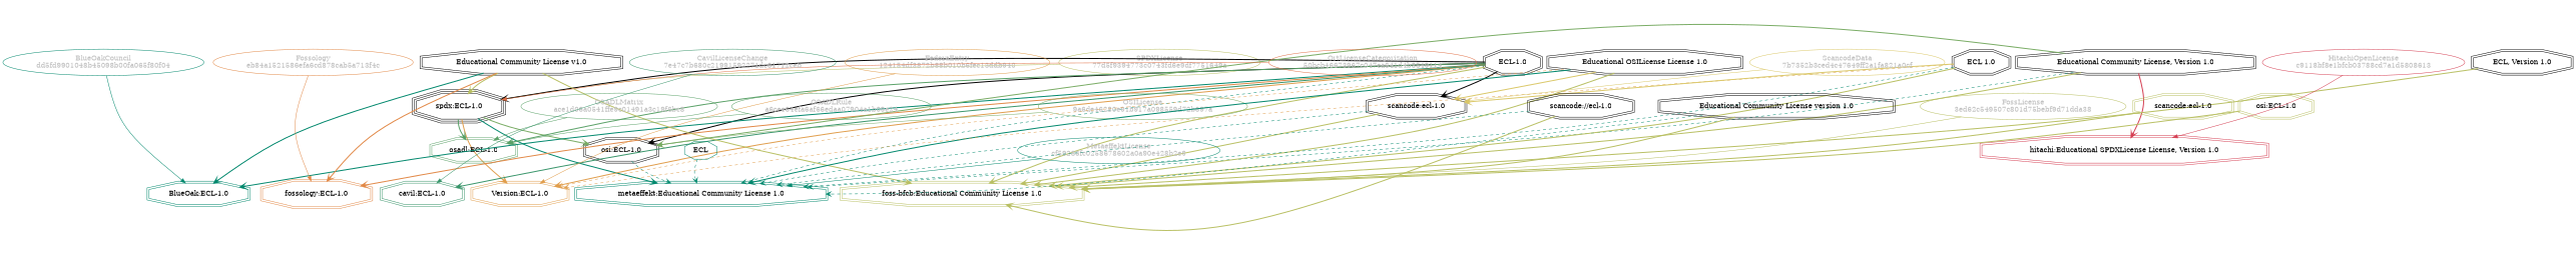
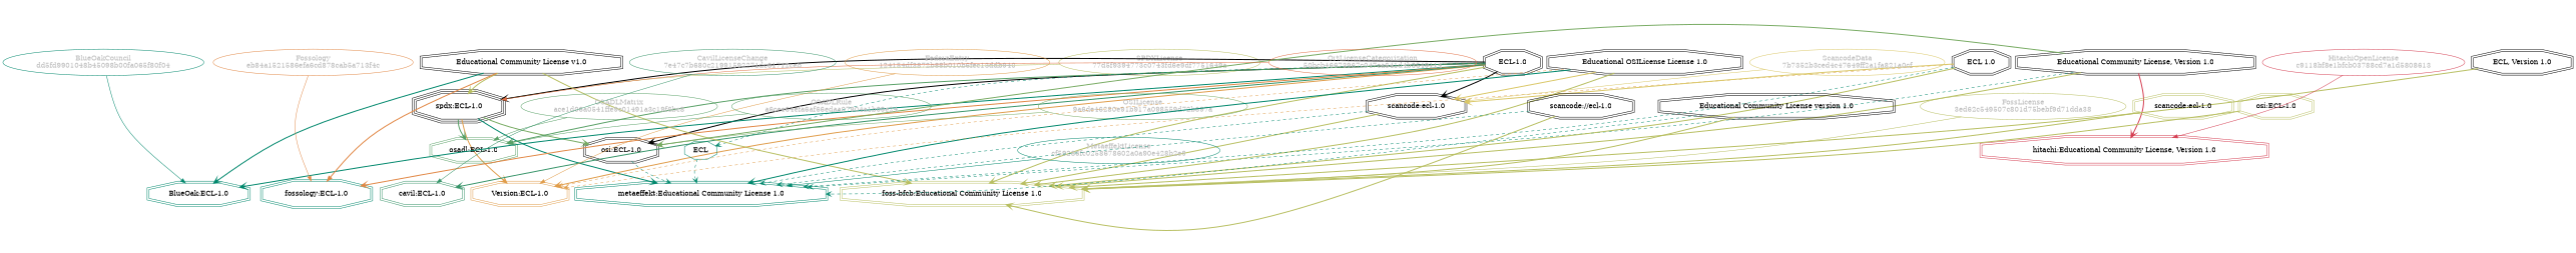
  strict digraph {
    splines=curved
    node [shape=doubleoctagon]
    edge [color="#b8bf62" weight=0.7 arrowhead=vee style=bold]
    n1 [color="#b8bf62" fillcolor="beige;1" fontcolor=gray label="SPDXLicense\n77d5f9394773c0743fd6e9df7751649a" shape=ellipse]
    n2 [label="spdx:ECL-1.0" shape=tripleoctagon]
    n3 [label="osi:ECL-1.0"]
    n4 [color="#e09d4b" label="Version:ECL-1.0"]
    n5 [color="#58a066" label="osadl:ECL-1.0"]
    n6 [color="#00876c" label="metaeffekt:Educational Community License 1.0"]
    n7 [label="ECL-1.0"]
    n8 [color="#00876c" label="BlueOak:ECL-1.0"]
    n9 [label="scancode:ecl-1.0"]
-   n10 [color="#e18745" label="fossology:ECL-1.0"]
+   n10 [color="#00876c" label="fossology:ECL-1.0"]
    n11 [color="#379469" label="cavil:ECL-1.0"]
    n12 [color="#b8bf62" label="foss-bfcb:Educational Community License 1.0"]
    n13 [label="Educational Community License v1.0"]
    n14 [color="#78ab63" fillcolor="beige;1" fontcolor=gray label="OSILicense\n9a6de46280e91b917a098559d72b697a" shape=ellipse]
    n15 [label="Educational Community License, Version 1.0"]
-   n16 [color="#d43d51" label="hitachi:Educational SPDXLicense License, Version 1.0"]
+   n16 [color="#d43d51" label="hitachi:Educational Community License, Version 1.0"]
    n17 [color="#e09d4b" fillcolor="beige;1" fontcolor=gray label="FedoraEntry\n124154df3872b88b010b6fec13ddb940" shape=ellipse]
    n18 [label="Educational OSILicense License 1.0"]
    n19 [label="ECL 1.0"]
    n20 [color="#00876c" fillcolor="beige;1" fontcolor=gray label="BlueOakCouncil\ndd5fd9901048b45098b00fa065f80f04" shape=ellipse]
    n21 [color="#58a066" fillcolor="beige;1" fontcolor=gray label="OSADLRule\na6cee64efa6af66edaa07904a1b09e24" shape=ellipse]
    n22 [color="#58a066" fillcolor="beige;1" fontcolor=gray label="OSADLMatrix\nace1d06a0541ffe9c01491a3c19f6bc8" shape=ellipse]
    n23 [color="#dac767" fillcolor="beige;1" fontcolor=gray label="ScancodeData\n7b7352b3ced4c47649ff2a1fa821a0cf" shape=ellipse]
    n24 [color="#e18745" fillcolor="beige;1" fontcolor=gray label="Fossology\neb84a1521586efa6cd878cab5a713f4c" shape=ellipse]
    n25 [color="#e06f45" fillcolor="beige;1" fontcolor=gray label="OrtLicenseCategorization\n50bcb46673967c047ca641d4b3549114" shape=ellipse]
    n26 [color="#379469" fillcolor="beige;1" fontcolor=gray label="CavilLicenseChange\n7e47c7b680c21991592271dc61712ceb" shape=ellipse]
    n27 [color="#00876c" label=ECL shape=octagon]
    n28 [color="#00876c" fillcolor="beige;1" fontcolor=gray label="MetaeffektLicense\ncf59286fc0258678602a0a90e428b2e9" shape=ellipse]
    n29 [label="ECL, Version 1.0"]
    n30 [label="Educational Community License version 1.0"]
    n31 [color="#b8bf62" fillcolor="beige;1" fontcolor=gray label="FossLicense\n3ed62c549507c801d75bebf9d71dda38" shape=ellipse]
    n32 [color=black label="scancode://ecl-1.0"]
    n33 [color="#b8bf62" label="scancode:ecl-1.0"]
    n34 [color="#b8bf62" label="osi:ECL-1.0"]
    n35 [color="#d43d51" fillcolor="beige;1" fontcolor=gray label="HitachiOpenLicense\nc9118bf8e1bfcb03788cd7a1d5808613" shape=ellipse]
    n1 -> n2 [weight=0.5 arrowhead="" style=""]
    n2 -> n3 [color="#78ab63"]
    n2 -> n4 [color="#e09d4b"]
    n2 -> n5 [color="#58a066"]
    n2 -> n6 [color="#00876c"]
    n3 -> n6 [color="#00876c" style=dashed weight=0.5]
    n7 -> n2 [color=""]
    n7 -> n3 [color=""]
    n7 -> n4 [color="#e09d4b"]
    n7 -> n5 [color="#58a066"]
-   n7 -> n6 [color="#00876c" style=dashed weight=0.5]
+   n7 -> n27 [color="#00876c" style=dashed weight=0.5]
    n7 -> n8 [color="#00876c"]
    n7 -> n9 [color=""]
    n7 -> n10 [color="#e18745"]
    n7 -> n11 [color="#379469"]
    n7 -> n12
    n9 -> n6 [color="#00876c" style=dashed weight=0.5]
    n9 -> n12
    n13 -> n2
    n13 -> n8 [color="#00876c"]
-   n13 -> n10 [color="#e18745"]
+   n13 -> n10 [arrowhead=normal color="#e18745"]
    n13 -> n12
    n14 -> n3 [color="#78ab63" weight=0.5 arrowhead="" style=""]
    n15 -> n3 [color="#78ab63"]
    n15 -> n6 [color="#00876c" style=dashed weight=0.5]
    n15 -> n12
    n15 -> n16 [color="#d43d51"]
    n17 -> n4 [color="#e09d4b" weight=0.5 arrowhead="" style=""]
    n18 -> n4 [color="#e09d4b" style=dashed weight=0.5]
    n18 -> n6 [color="#00876c"]
    n18 -> n9 [color="#dac767"]
    n18 -> n12
    n19 -> n4 [color="#e09d4b" style=dashed weight=0.5]
    n19 -> n6 [color="#00876c" style=dashed weight=0.5]
    n19 -> n9 [color="#dac767"]
    n19 -> n12
    n20 -> n8 [color="#00876c" weight=0.5 arrowhead="" style=""]
    n21 -> n5 [color="#58a066" weight=0.5 arrowhead="" style=""]
    n22 -> n5 [color="#58a066" weight=0.5 arrowhead="" style=""]
    n23 -> n9 [color="#dac767" weight=0.5 arrowhead="" style=""]
    n24 -> n10 [color="#e18745" weight=0.5 arrowhead="" style=""]
    n25 -> n2 [color="#e06f45" weight=0.5 arrowhead="" style=""]
    n26 -> n11 [color="#379469" weight=0.5 arrowhead="" style=""]
    n27 -> n6 [color="#00876c" style=dashed weight=0.5]
    n28 -> n6 [color="#00876c" weight=0.5 arrowhead="" style=""]
    n29 -> n12
    n30 -> n6 [color="#00876c" style=dashed weight=0.5]
    n30 -> n12
    n31 -> n12 [weight=0.5 arrowhead="" style=""]
    n32 -> n6 [color="#00876c" style=dashed weight=0.5]
    n32 -> n12
    n33 -> n12
    n34 -> n12
    n35 -> n16 [color="#d43d51" weight=0.5 arrowhead="" style=""]
  }
